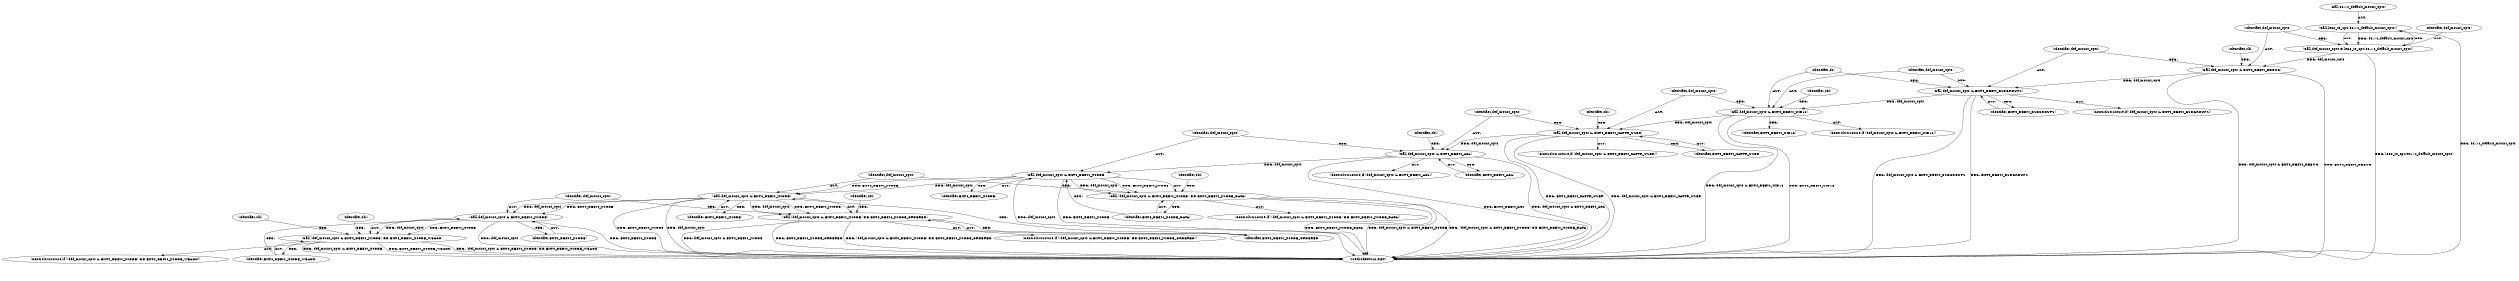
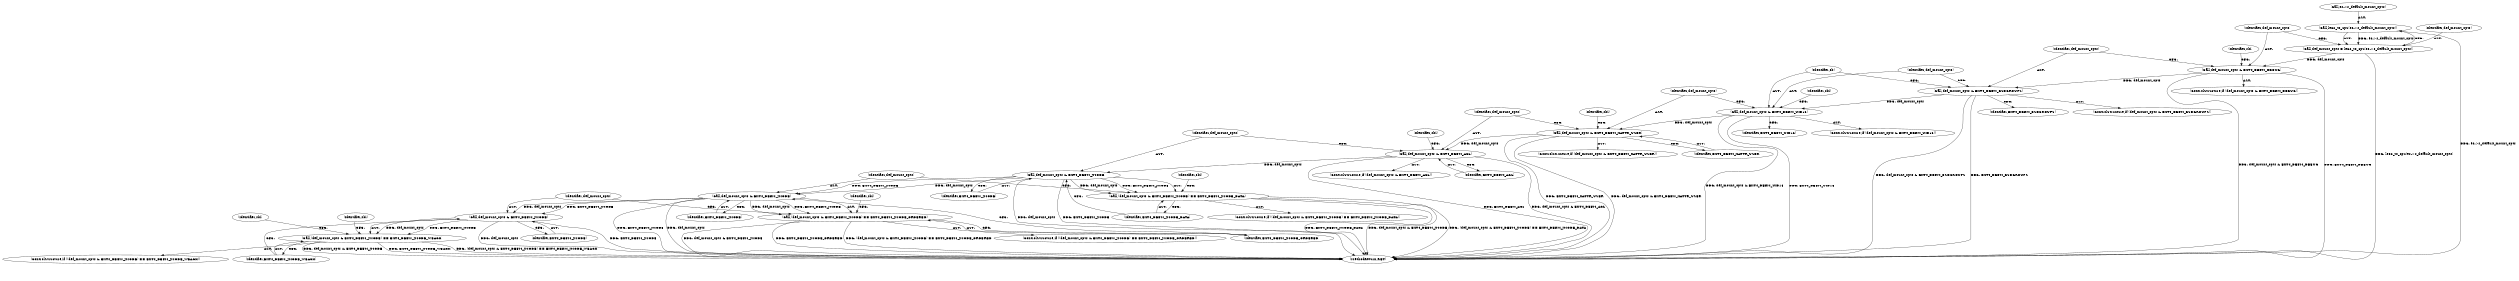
  digraph {
    fontname="DejaVu Serif"
    node [fontname="DejaVu Serif"]
    edge [fontname="DejaVu Serif"]
    n1 [label="(Call,le32_to_cpu(es->s_default_mount_opts))"]
    n2 [label="(Call,def_mount_opts = le32_to_cpu(es->s_default_mount_opts))"]
    n3 [label="(MethodReturn,RET)"]
    n4 [label="(Call,def_mount_opts & EXT4_DEFM_DEBUG)"]
    n5 [label="(Call,es->s_default_mount_opts)"]
    n6 [label="(Call,def_mount_opts & EXT4_DEFM_BSDGROUPS)"]
+   n7 [label="(ControlStructure,if (def_mount_opts & EXT4_DEFM_DEBUG))"]
    n8 [label="(Call,def_mount_opts & EXT4_DEFM_UID16)"]
    n9 [label="(ControlStructure,if (def_mount_opts & EXT4_DEFM_BSDGROUPS))"]
    n10 [label="(Identifier,EXT4_DEFM_BSDGROUPS)"]
    n11 [label="(Call,def_mount_opts & EXT4_DEFM_XATTR_USER)"]
    n12 [label="(Identifier,EXT4_DEFM_UID16)"]
    n13 [label="(ControlStructure,if (def_mount_opts & EXT4_DEFM_UID16))"]
    n14 [label="(Call,def_mount_opts & EXT4_DEFM_ACL)"]
    n15 [label="(ControlStructure,if (def_mount_opts & EXT4_DEFM_XATTR_USER))"]
    n16 [label="(Identifier,EXT4_DEFM_XATTR_USER)"]
    n17 [label="(Call,def_mount_opts & EXT4_DEFM_JMODE)"]
    n18 [label="(Identifier,EXT4_DEFM_ACL)"]
    n19 [label="(ControlStructure,if (def_mount_opts & EXT4_DEFM_ACL))"]
    n20 [label="(Call,(def_mount_opts & EXT4_DEFM_JMODE) == EXT4_DEFM_JMODE_DATA)"]
    n21 [label="(Call,def_mount_opts & EXT4_DEFM_JMODE)"]
    n22 [label="(Identifier,EXT4_DEFM_JMODE)"]
    n23 [label="(Identifier,EXT4_DEFM_JMODE_DATA)"]
    n24 [label="(ControlStructure,if ((def_mount_opts & EXT4_DEFM_JMODE) == EXT4_DEFM_JMODE_DATA))"]
    n25 [label="(Call,(def_mount_opts & EXT4_DEFM_JMODE) == EXT4_DEFM_JMODE_ORDERED)"]
    n26 [label="(Call,def_mount_opts & EXT4_DEFM_JMODE)"]
    n27 [label="(Identifier,EXT4_DEFM_JMODE)"]
    n28 [label="(ControlStructure,if ((def_mount_opts & EXT4_DEFM_JMODE) == EXT4_DEFM_JMODE_ORDERED))"]
    n29 [label="(Identifier,EXT4_DEFM_JMODE_ORDERED)"]
    n30 [label="(Call,(def_mount_opts & EXT4_DEFM_JMODE) == EXT4_DEFM_JMODE_WBACK)"]
    n31 [label="(Identifier,EXT4_DEFM_JMODE)"]
    n32 [label="(ControlStructure,if ((def_mount_opts & EXT4_DEFM_JMODE) == EXT4_DEFM_JMODE_WBACK))"]
    n33 [label="(Identifier,EXT4_DEFM_JMODE_WBACK)"]
    n34 [label="(Identifier,def_mount_opts)"]
    n35 [label="(Identifier,def_mount_opts)"]
    n36 [label="(Identifier,sbi)"]
    n37 [label="(Identifier,def_mount_opts)"]
    n38 [label="(Identifier,def_mount_opts)"]
    n39 [label="(Identifier,sb)"]
    n40 [label="(Identifier,sbi)"]
    n41 [label="(Identifier,def_mount_opts)"]
    n42 [label="(Identifier,def_mount_opts)"]
    n43 [label="(Identifier,sbi)"]
    n44 [label="(Identifier,def_mount_opts)"]
    n45 [label="(Identifier,sbi)"]
    n46 [label="(Identifier,sbi)"]
    n47 [label="(Identifier,sbi)"]
    n48 [label="(Identifier,sbi)"]
    n49 [label="(Identifier,sbi)"]
    n50 [label="(Identifier,def_mount_opts)"]
    n51 [label="(Identifier,def_mount_opts)"]
    n1 -> n2 [label="AST: "]
    n1 -> n2 [label="DDG: es->s_default_mount_opts"]
    n1 -> n3 [label="DDG: es->s_default_mount_opts"]
    n2 -> n1 [label="CFG: "]
    n2 -> n3 [label="DDG: le32_to_cpu(es->s_default_mount_opts)"]
    n2 -> n4 [label="DDG: def_mount_opts"]
    n4 -> n3 [label="DDG: EXT4_DEFM_DEBUG"]
    n4 -> n3 [label="DDG: def_mount_opts & EXT4_DEFM_DEBUG"]
    n4 -> n6 [label="DDG: def_mount_opts"]
+   n4 -> n7 [label="AST: "]
    n5 -> n1 [label="AST: "]
    n6 -> n3 [label="DDG: def_mount_opts & EXT4_DEFM_BSDGROUPS"]
    n6 -> n3 [label="DDG: EXT4_DEFM_BSDGROUPS"]
    n6 -> n8 [label="DDG: def_mount_opts"]
    n6 -> n9 [label="AST: "]
    n6 -> n10 [label="CFG: "]
    n8 -> n3 [label="DDG: def_mount_opts & EXT4_DEFM_UID16"]
    n8 -> n3 [label="DDG: EXT4_DEFM_UID16"]
    n8 -> n11 [label="DDG: def_mount_opts"]
    n8 -> n12 [label="CFG: "]
    n8 -> n13 [label="AST: "]
-   n10 -> n6 [label="AST: "]
    n11 -> n3 [label="DDG: EXT4_DEFM_XATTR_USER"]
    n11 -> n3 [label="DDG: def_mount_opts & EXT4_DEFM_XATTR_USER"]
    n11 -> n14 [label="DDG: def_mount_opts"]
    n11 -> n15 [label="AST: "]
    n11 -> n16 [label="CFG: "]
    n14 -> n3 [label="DDG: EXT4_DEFM_ACL"]
    n14 -> n3 [label="DDG: def_mount_opts & EXT4_DEFM_ACL"]
    n14 -> n17 [label="DDG: def_mount_opts"]
    n14 -> n18 [label="CFG: "]
    n14 -> n19 [label="AST: "]
    n16 -> n11 [label="AST: "]
    n17 -> n3 [label="DDG: def_mount_opts"]
    n17 -> n3 [label="DDG: EXT4_DEFM_JMODE"]
    n17 -> n20 [label="AST: "]
    n17 -> n20 [label="DDG: def_mount_opts"]
    n17 -> n20 [label="DDG: EXT4_DEFM_JMODE"]
    n17 -> n21 [label="DDG: def_mount_opts"]
    n17 -> n21 [label="DDG: EXT4_DEFM_JMODE"]
    n17 -> n22 [label="CFG: "]
    n18 -> n14 [label="AST: "]
    n20 -> n3 [label="DDG: EXT4_DEFM_JMODE_DATA"]
    n20 -> n3 [label="DDG: def_mount_opts & EXT4_DEFM_JMODE"]
    n20 -> n3 [label="DDG: (def_mount_opts & EXT4_DEFM_JMODE) == EXT4_DEFM_JMODE_DATA"]
    n20 -> n23 [label="CFG: "]
    n20 -> n24 [label="AST: "]
    n21 -> n3 [label="DDG: EXT4_DEFM_JMODE"]
    n21 -> n3 [label="DDG: def_mount_opts"]
    n21 -> n25 [label="AST: "]
    n21 -> n25 [label="DDG: def_mount_opts"]
    n21 -> n25 [label="DDG: EXT4_DEFM_JMODE"]
    n21 -> n26 [label="DDG: def_mount_opts"]
    n21 -> n26 [label="DDG: EXT4_DEFM_JMODE"]
    n21 -> n27 [label="CFG: "]
    n22 -> n17 [label="AST: "]
    n23 -> n17 [label="CFG: "]
    n23 -> n20 [label="AST: "]
    n25 -> n3 [label="DDG: (def_mount_opts & EXT4_DEFM_JMODE) == EXT4_DEFM_JMODE_ORDERED"]
    n25 -> n3 [label="DDG: def_mount_opts & EXT4_DEFM_JMODE"]
    n25 -> n3 [label="DDG: EXT4_DEFM_JMODE_ORDERED"]
    n25 -> n28 [label="AST: "]
    n25 -> n29 [label="CFG: "]
    n26 -> n3 [label="DDG: EXT4_DEFM_JMODE"]
    n26 -> n3 [label="DDG: def_mount_opts"]
    n26 -> n30 [label="AST: "]
    n26 -> n30 [label="DDG: def_mount_opts"]
    n26 -> n30 [label="DDG: EXT4_DEFM_JMODE"]
    n26 -> n31 [label="CFG: "]
    n27 -> n21 [label="AST: "]
    n29 -> n21 [label="CFG: "]
    n29 -> n25 [label="AST: "]
    n30 -> n3 [label="DDG: EXT4_DEFM_JMODE_WBACK"]
    n30 -> n3 [label="DDG: (def_mount_opts & EXT4_DEFM_JMODE) == EXT4_DEFM_JMODE_WBACK"]
    n30 -> n3 [label="DDG: def_mount_opts & EXT4_DEFM_JMODE"]
    n30 -> n32 [label="AST: "]
    n30 -> n33 [label="CFG: "]
    n31 -> n26 [label="AST: "]
    n33 -> n26 [label="CFG: "]
    n33 -> n30 [label="AST: "]
    n34 -> n20 [label="CFG: "]
    n34 -> n21 [label="AST: "]
    n35 -> n25 [label="CFG: "]
    n35 -> n26 [label="AST: "]
    n36 -> n25 [label="CFG: "]
    n37 -> n4 [label="CFG: "]
    n37 -> n6 [label="AST: "]
    n38 -> n11 [label="CFG: "]
    n38 -> n14 [label="AST: "]
    n39 -> n6 [label="CFG: "]
    n39 -> n8 [label="AST: "]
    n40 -> n30 [label="CFG: "]
    n41 -> n2 [label="AST: "]
    n42 -> n8 [label="CFG: "]
    n42 -> n11 [label="AST: "]
    n43 -> n8 [label="CFG: "]
    n44 -> n6 [label="CFG: "]
    n44 -> n8 [label="AST: "]
    n45 -> n14 [label="CFG: "]
    n46 -> n4 [label="CFG: "]
    n47 -> n11 [label="CFG: "]
    n48 -> n20 [label="CFG: "]
    n49 -> n30 [label="CFG: "]
    n50 -> n2 [label="CFG: "]
    n50 -> n4 [label="AST: "]
    n51 -> n14 [label="CFG: "]
    n51 -> n17 [label="AST: "]
  }
